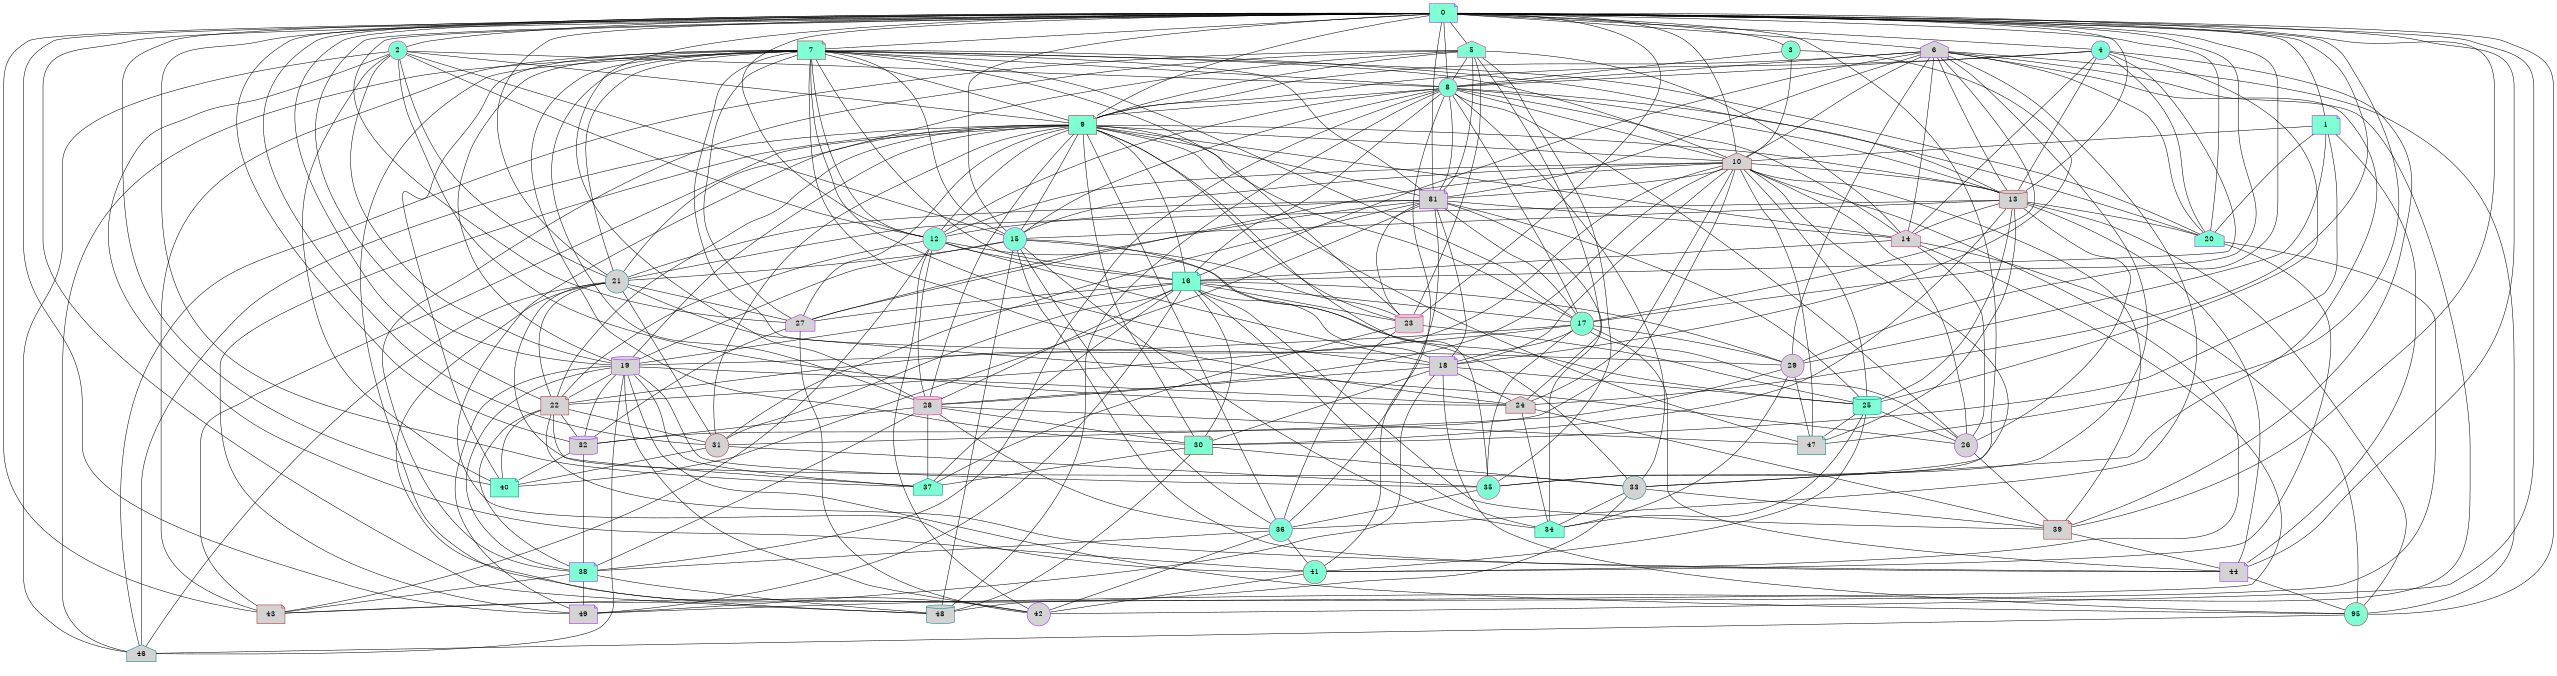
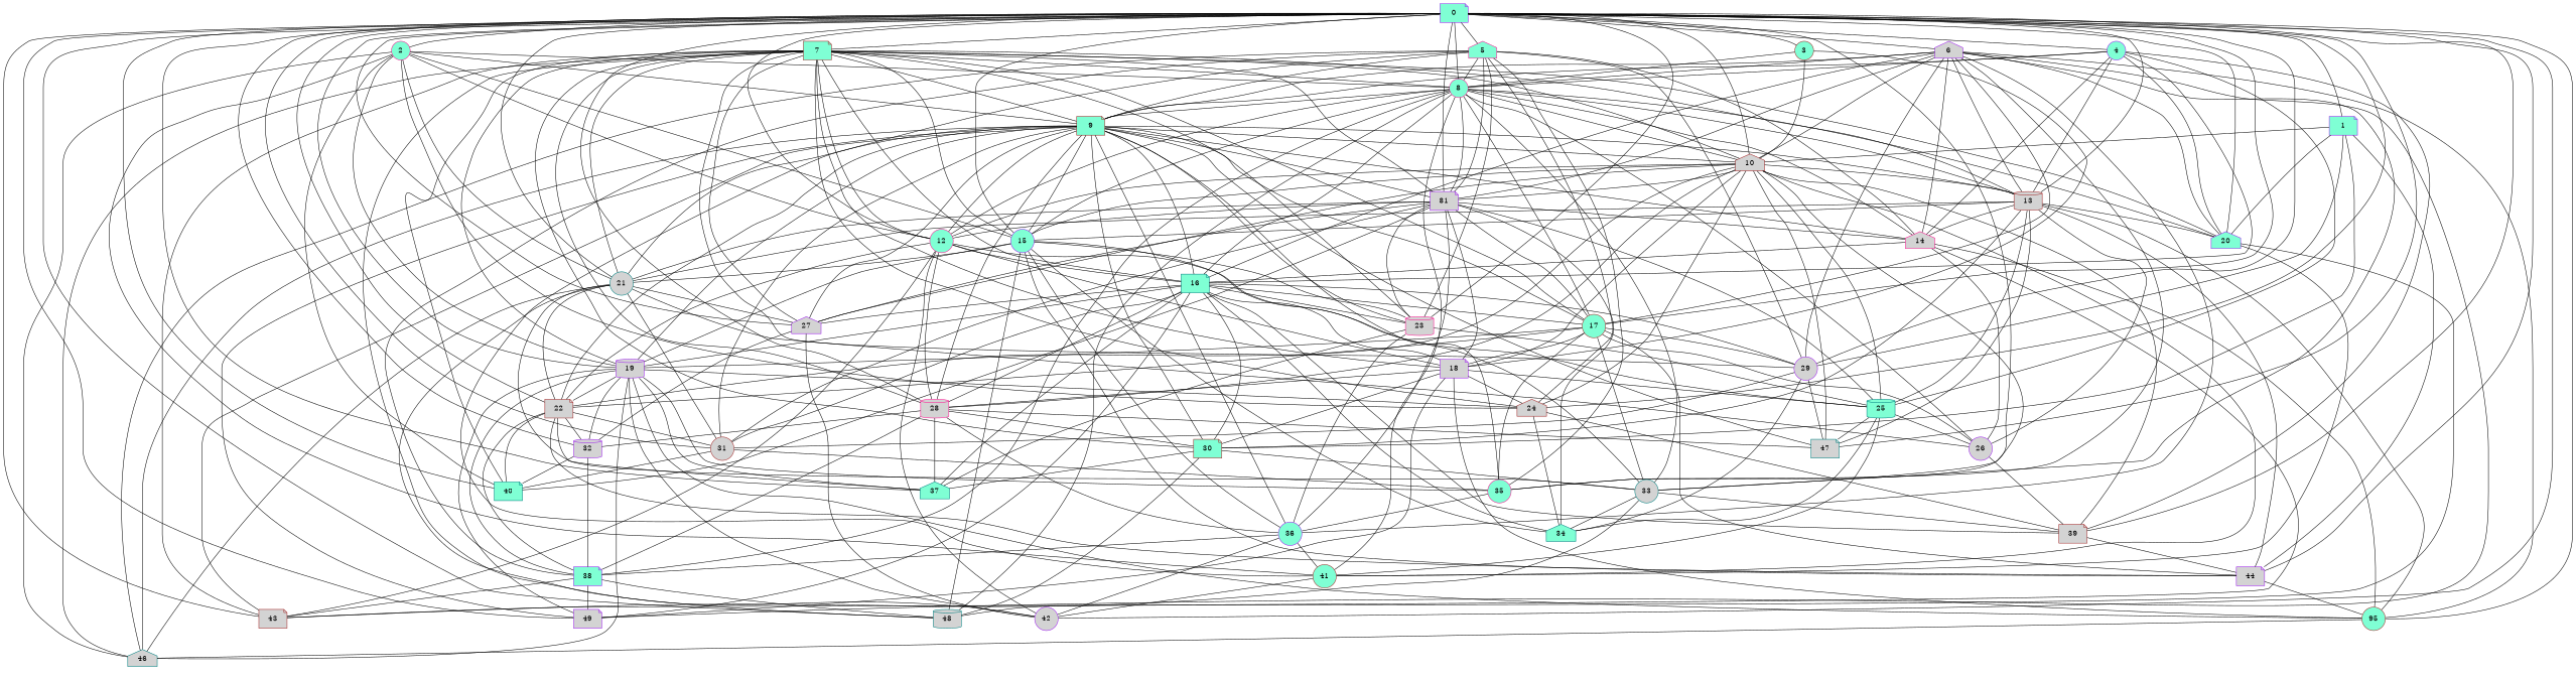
  strict graph {
    node [color=purple fillcolor=lightgrey shape=circle style=filled w=8]
    edge [w=7]
    0 [fillcolor=aquamarine shape=note w=-7]
    1 [fillcolor=aquamarine shape=note w=6]
    2 [color=deeppink fillcolor=aquamarine w=2]
    3 [color=brown fillcolor=aquamarine w=9]
    4 [fillcolor=aquamarine w=3]
    5 [color=deeppink fillcolor=aquamarine shape=house w=-10]
    6 [shape=house w=9]
    7 [color=brown fillcolor=aquamarine shape=note w=6]
    8 [color=deeppink fillcolor=aquamarine w=6]
    9 [color=brown fillcolor=aquamarine shape=note w=-9]
    10 [color=brown shape=house]
    n12 [label=81 shape=note w=4]
    12 [color=deeppink fillcolor=aquamarine]
    13 [color=brown shape=cylinder w=4]
    15 [fillcolor=aquamarine w=-3]
    17 [color=brown fillcolor=aquamarine w=-8]
    19 [shape=cylinder w=-7]
    20 [fillcolor=aquamarine shape=house w=-10]
    21 [color=teal w=7]
    22 [color=brown shape=note w=-7]
    23 [color=deeppink shape=cylinder w=9]
    24 [color=brown shape=house w=5]
    27 [shape=house w=-5]
    28 [color=deeppink shape=cylinder]
    29
    31 [color=brown w=-2]
    32 [shape=cylinder w=-6]
    35 [color=deeppink fillcolor=aquamarine w=-4]
    37 [color=teal fillcolor=aquamarine shape=house w=4]
    39 [color=brown shape=note w=-5]
    40 [color=teal fillcolor=aquamarine shape=note w=-9]
    42 [w=-9]
    43 [color=brown shape=note w=5]
    44 [shape=note]
    n35 [color=brown fillcolor=aquamarine label=95 w=9]
    47 [color=teal shape=note w=-6]
    48 [color=teal shape=cylinder w=3]
    49 [shape=note w=-5]
    30 [color=brown fillcolor=aquamarine shape=note w=7]
    41 [color=brown fillcolor=aquamarine w=-3]
    46 [color=teal shape=house w=-10]
    18 [shape=note w=-5]
    14 [color=deeppink shape=house]
    16 [color=teal fillcolor=aquamarine shape=note w=6]
    25 [color=teal fillcolor=aquamarine shape=cylinder w=-4]
    38 [fillcolor=aquamarine shape=note w=6]
    33 [color=teal w=-8]
    36 [fillcolor=aquamarine w=-2]
    26 [w=2]
    34 [color=teal fillcolor=aquamarine shape=house w=9]
    0 -- 1 [w=-4]
    0 -- 2 [w=-9]
    0 -- 3 [w=-9]
    0 -- 4 [w=2]
    0 -- 5 [w=-8]
    0 -- 6
    0 -- 7 [w=-9]
    0 -- 8 [w=3]
-   0 -- 9 [w=2]
    0 -- 10 [w=-9]
    0 -- n12 [w=3]
    0 -- 12 [w=2]
    0 -- 13 [w=-10]
    0 -- 15 [w=-6]
    0 -- 17 [w=-5]
    0 -- 19 [w=-3]
    0 -- 20 [w=9]
    0 -- 21 [w=9]
    0 -- 22 [w=-3]
    0 -- 23 [w=8]
    0 -- 24 [w=-10]
    0 -- 27 [w=-8]
    0 -- 28 [w=6]
    0 -- 29 [w=-9]
    0 -- 31 [w=-2]
    0 -- 32 [w=8]
    0 -- 35 [w=9]
    0 -- 37 [w=6]
    0 -- 39 [w=8]
    0 -- 40 [w=3]
    0 -- 42 [w=-2]
    0 -- 43 [w=5]
    0 -- 44 [w=10]
    0 -- n35 [w=-7]
    0 -- 47 [w=3]
    0 -- 48 [w=-3]
    0 -- 49 [w=10]
    1 -- 10 [w=-5]
    1 -- 20 [w=8]
    1 -- 29 [w=-9]
    1 -- 44 [w=-6]
    1 -- 30 [w=2]
    2 -- 8 [w=-6]
    2 -- 9 [w=-2]
    2 -- 12
    2 -- 15 [w=-6]
    2 -- 19 [w=-4]
    2 -- 21 [w=-8]
    2 -- 24 [w=-6]
    2 -- 40 [w=-5]
    2 -- 41 [w=9]
    2 -- 46 [w=10]
    3 -- 8 [w=-3]
    3 -- 10 [w=6]
    3 -- 18 [w=-10]
    4 -- 8 [w=-5]
    4 -- 9 [w=-10]
    4 -- 13 [w=-6]
    4 -- 20 [w=-9]
    4 -- 39 [w=3]
    4 -- 14 [w=-10]
    4 -- 16 [w=6]
    4 -- 25 [w=-10]
    5 -- 8 [w=-9]
    5 -- 9 [w=3]
    5 -- n12 [w=-10]
    5 -- 21 [w=-5]
    5 -- 23 [w=-9]
    5 -- 24 [w=-2]
+   5 -- 29 [w=-10]
    5 -- 35 [w=-5]
    5 -- 46 [w=-3]
    5 -- 14 [w=10]
    5 -- 38
    6 -- 8 [w=4]
    6 -- 9 [w=-4]
    6 -- 10
    6 -- n12 [w=9]
    6 -- 13 [w=8]
    6 -- 17 [w=2]
    6 -- 20 [w=-9]
    6 -- 29 [w=-9]
    6 -- 35 [w=8]
    6 -- n35
    6 -- 49 [w=5]
    6 -- 14 [w=4]
    6 -- 16 [w=10]
    6 -- 33 [w=8]
    6 -- 36 [w=-5]
    7 -- 8 [w=3]
    7 -- 9 [w=3]
    7 -- 10 [w=4]
    7 -- n12 [w=-6]
    7 -- 12 [w=-2]
    7 -- 13 [w=-10]
    7 -- 15 [w=-3]
    7 -- 17 [w=-3]
    7 -- 19 [w=-7]
    7 -- 20 [w=-8]
    7 -- 21 [w=-5]
    7 -- 23 [w=10]
    7 -- 24 [w=2]
    7 -- 27 [w=3]
    7 -- 28 [w=-9]
    7 -- 29 [w=-3]
    7 -- 40 [w=4]
    7 -- 42 [w=-6]
    7 -- 43 [w=-10]
    7 -- 30 [w=10]
    7 -- 46 [w=-4]
    7 -- 18 [w=-3]
    7 -- 16 [w=6]
    8 -- 9 [w=3]
    8 -- 10 [w=-8]
    8 -- n12 [w=2]
    8 -- 12 [w=-7]
    8 -- 13 [w=6]
    8 -- 15 [w=-3]
    8 -- 17 [w=-4]
    8 -- 20 [w=10]
    8 -- 48 [w=-6]
    8 -- 41 [w=-3]
    8 -- 14 [w=6]
    8 -- 16
    8 -- 38 [w=-4]
    8 -- 33 [w=-2]
    8 -- 26 [w=9]
    9 -- 10
    9 -- n12 [w=-8]
    9 -- 12 [w=-10]
    9 -- 13 [w=3]
    9 -- 15 [w=-8]
    9 -- 17 [w=-6]
    9 -- 19 [w=6]
    9 -- 22 [w=-8]
    9 -- 23 [w=8]
    9 -- 27 [w=-9]
    9 -- 28 [w=9]
    9 -- 31 [w=-7]
    9 -- 35 [w=-3]
    9 -- 43 [w=-10]
    9 -- 47
    9 -- 49 [w=-8]
    9 -- 30 [w=2]
    9 -- 41 [w=-7]
    9 -- 46 [w=10]
    9 -- 14 [w=3]
    9 -- 16 [w=-2]
    9 -- 36 [w=8]
    10 -- n12 [w=-4]
    10 -- 12 [w=4]
    10 -- 13 [w=8]
    10 -- 15 [w=3]
    10 -- 22 [w=9]
    10 -- 24 [w=-2]
    10 -- 27 [w=3]
    10 -- 28 [w=-2]
-   10 -- 32 [w=6]
    10 -- 39 [w=6]
    10 -- 47 [w=-7]
    10 -- 41 [w=-8]
    10 -- 18 [w=-9]
    10 -- 25 [w=-3]
    10 -- 33 [w=-10]
-   10 -- 26 [w=-7]
    n12 -- 12 [w=-9]
    n12 -- 17 [w=4]
    n12 -- 21 [w=-4]
    n12 -- 23 [w=-4]
    n12 -- 27 [w=6]
    n12 -- 31 [w=5]
    n12 -- 40 [w=-3]
    n12 -- 18 [w=10]
    n12 -- 14 [w=-9]
    n12 -- 25 [w=-5]
    n12 -- 36 [w=-8]
    n12 -- 34
    12 -- 22 [w=-2]
    12 -- 28 [w=-4]
    12 -- 42 [w=6]
    12 -- 43 [w=5]
    12 -- 18 [w=-3]
    12 -- 16 [w=4]
    12 -- 25 [w=-3]
    13 -- 15 [w=-2]
    13 -- 20 [w=5]
    13 -- 21 [w=8]
    13 -- 44 [w=4]
    13 -- n35 [w=4]
    13 -- 47 [w=3]
    13 -- 30 [w=-6]
    13 -- 14 [w=10]
    13 -- 25 [w=10]
    13 -- 26 [w=5]
    15 -- 19 [w=-8]
    15 -- 21 [w=-6]
    15 -- 23 [w=2]
    15 -- 44 [w=-4]
    15 -- 48 [w=5]
    15 -- 33 [w=-5]
    15 -- 36 [w=4]
    15 -- 34 [w=-6]
    17 -- 19 [w=-7]
    17 -- 22 [w=6]
    17 -- 29
    17 -- 35 [w=8]
    17 -- 44 [w=-4]
    17 -- 18 [w=-4]
+   17 -- 33 [w=-4]
    17 -- 26 [w=4]
    19 -- 22 [w=10]
    19 -- 24 [w=-5]
    19 -- 32 [w=5]
    19 -- 35 [w=-4]
    19 -- 37 [w=-7]
    19 -- 42
    19 -- n35 [w=4]
    19 -- 49 [w=2]
    19 -- 46 [w=-2]
    19 -- 38 [w=-8]
    20 -- 48
    20 -- 41 [w=3]
    21 -- 22 [w=-7]
    21 -- 27 [w=3]
    21 -- 31 [w=10]
    21 -- 48
    21 -- 46
    21 -- 33 [w=-5]
    21 -- 26 [w=4]
    22 -- 31 [w=-10]
    22 -- 32 [w=-7]
    22 -- 37 [w=-7]
    22 -- 40 [w=8]
    22 -- 44 [w=5]
    22 -- 38 [w=2]
    23 -- 37 [w=10]
    23 -- 25 [w=-7]
    23 -- 36
    24 -- 39 [w=-10]
    24 -- 34 [w=-5]
    27 -- 32 [w=-4]
    27 -- 42 [w=-9]
    28 -- 32
    28 -- 37 [w=-2]
    28 -- 47 [w=5]
    28 -- 30 [w=-6]
    28 -- 38 [w=-6]
    28 -- 36 [w=-4]
    29 -- 31 [w=10]
    29 -- 47 [w=10]
    29 -- 34
    31 -- 35 [w=6]
    31 -- 40 [w=6]
    32 -- 40 [w=4]
    32 -- 38 [w=8]
    35 -- 36 [w=8]
    39 -- 44 [w=-2]
    44 -- n35
    n35 -- 46 [w=-4]
    30 -- 37 [w=-10]
    30 -- 48 [w=-4]
    30 -- 33 [w=9]
    41 -- 42 [w=4]
    18 -- 24 [w=-10]
    18 -- 28 [w=3]
    18 -- n35 [w=9]
    18 -- 49
    18 -- 30 [w=-7]
    18 -- 25 [w=-3]
    14 -- 43 [w=-5]
    14 -- n35 [w=9]
    14 -- 16 [w=2]
    14 -- 26 [w=2]
    16 -- 17
    16 -- 19 [w=-10]
    16 -- 23
    16 -- 27
    16 -- 28 [w=9]
    16 -- 29 [w=3]
    16 -- 31 [w=3]
    16 -- 37 [w=-7]
    16 -- 39 [w=-10]
    16 -- 49 [w=-2]
    16 -- 30 [w=-10]
    16 -- 18 [w=4]
    16 -- 34 [w=8]
    25 -- 47 [w=-3]
    25 -- 41 [w=2]
    25 -- 26 [w=4]
    25 -- 34
    38 -- 43 [w=-6]
    38 -- 48 [w=8]
    38 -- 49 [w=8]
    33 -- 39 [w=5]
    33 -- 43 [w=8]
    33 -- 34 [w=6]
    36 -- 42 [w=-5]
    36 -- 41 [w=-4]
    36 -- 38 [w=-9]
    26 -- 39 [w=-3]
  }
